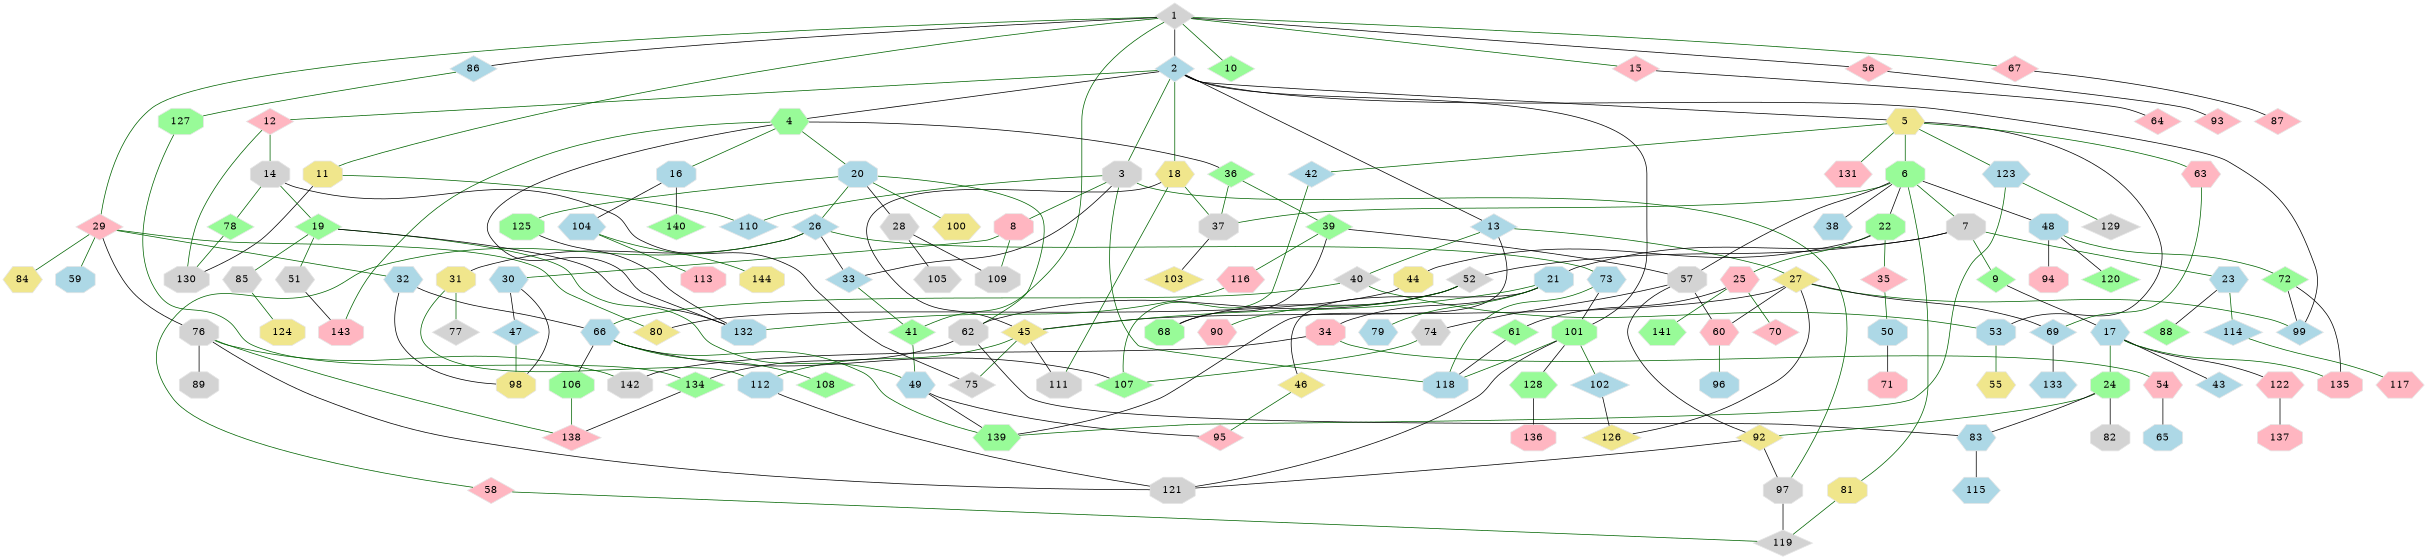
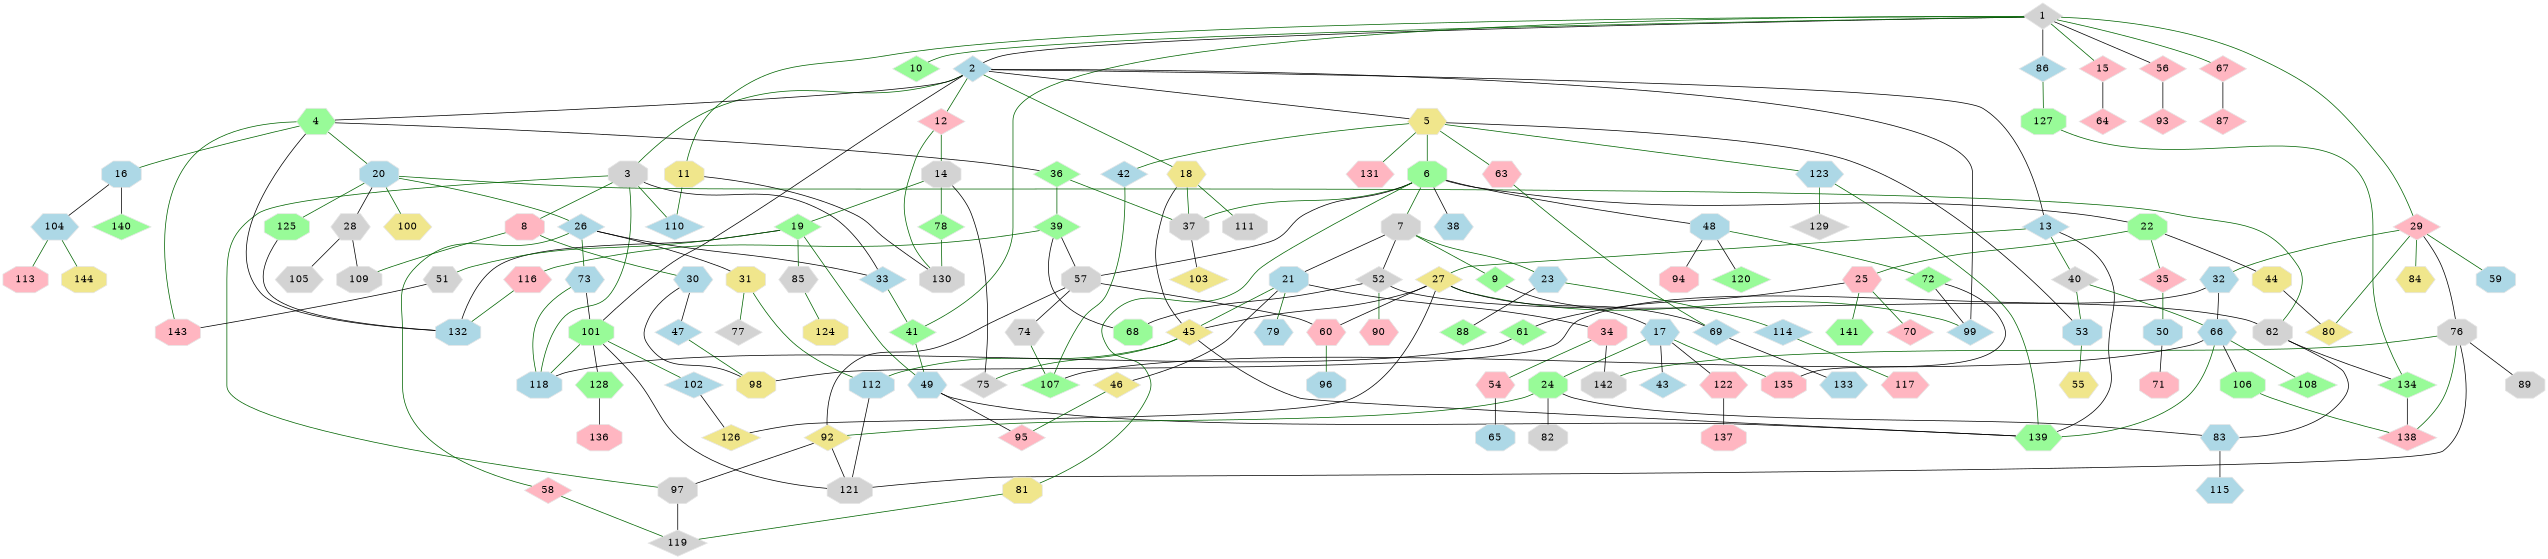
  graph {
    node [color=gray90 fillcolor=lightblue shape=diamond style=filled]
    edge [color=darkgreen]
    1 [fillcolor=lightgrey]
    2
    10 [fillcolor=palegreen]
    11 [fillcolor=khaki shape=octagon]
    15 [fillcolor=lightpink]
    29 [fillcolor=lightpink]
    41 [fillcolor=palegreen]
    56 [fillcolor=lightpink]
    67 [fillcolor=lightpink]
    86
    3 [fillcolor=lightgrey shape=octagon]
    4 [fillcolor=palegreen shape=hexagon]
    5 [fillcolor=khaki shape=hexagon]
    12 [fillcolor=lightpink]
    13
    18 [fillcolor=khaki shape=hexagon]
    99
    101 [fillcolor=palegreen shape=octagon]
    110
    130 [fillcolor=lightgrey shape=octagon]
    64 [fillcolor=lightpink]
    32 [shape=hexagon]
    59 [shape=octagon]
    76 [fillcolor=lightgrey shape=octagon]
    80 [fillcolor=khaki]
    84 [fillcolor=khaki shape=hexagon]
    49 [shape=hexagon]
    93 [fillcolor=lightpink]
    87 [fillcolor=lightpink]
    127 [fillcolor=palegreen shape=octagon]
    8 [fillcolor=lightpink shape=octagon]
    33
    97 [fillcolor=lightgrey shape=octagon]
    118 [shape=octagon]
    16 [shape=octagon]
    20 [shape=octagon]
    36 [fillcolor=palegreen]
    132 [shape=octagon]
    143 [fillcolor=lightpink shape=octagon]
    6 [fillcolor=palegreen shape=octagon]
    42
    53 [shape=octagon]
    63 [fillcolor=lightpink shape=hexagon]
    123 [shape=hexagon]
    131 [fillcolor=lightpink shape=hexagon]
    14 [fillcolor=lightgrey shape=octagon]
    27 [fillcolor=khaki]
    40 [fillcolor=lightgrey]
    139 [fillcolor=palegreen shape=hexagon]
    37 [fillcolor=lightgrey shape=octagon]
    45 [fillcolor=khaki]
    111 [fillcolor=lightgrey shape=octagon]
    121 [fillcolor=lightgrey shape=octagon]
    102
    128 [fillcolor=palegreen shape=hexagon]
    30 [shape=hexagon]
    109 [fillcolor=lightgrey shape=octagon]
    119 [fillcolor=lightgrey]
    104 [shape=hexagon]
    140 [fillcolor=palegreen]
    26
    28 [fillcolor=lightgrey shape=hexagon]
    62 [fillcolor=lightgrey shape=octagon]
    100 [fillcolor=khaki shape=hexagon]
    125 [fillcolor=palegreen shape=octagon]
    39 [fillcolor=palegreen]
    7 [fillcolor=lightgrey shape=octagon]
    22 [fillcolor=palegreen shape=octagon]
    38 [shape=hexagon]
    48 [shape=octagon]
    57 [fillcolor=lightgrey shape=octagon]
    81 [fillcolor=khaki shape=octagon]
    107 [fillcolor=palegreen]
    55 [fillcolor=khaki shape=hexagon]
    69
    129 [fillcolor=lightgrey]
    9 [fillcolor=palegreen]
    21 [shape=octagon]
    23 [shape=hexagon]
    52 [fillcolor=lightgrey]
    25 [fillcolor=lightpink shape=hexagon]
    35 [fillcolor=lightpink]
    44 [fillcolor=khaki shape=octagon]
    103 [fillcolor=khaki]
    72 [fillcolor=palegreen]
    94 [fillcolor=lightpink shape=octagon]
    120 [fillcolor=palegreen]
    92 [fillcolor=khaki]
    60 [fillcolor=lightpink shape=hexagon]
    74 [fillcolor=lightgrey shape=hexagon]
    17 [shape=hexagon]
    34 [fillcolor=lightpink shape=octagon]
    46 [fillcolor=khaki]
    79 [shape=hexagon]
    88 [fillcolor=palegreen]
    114
    68 [fillcolor=palegreen shape=octagon]
    90 [fillcolor=lightpink shape=hexagon]
    47
    98 [fillcolor=khaki shape=octagon]
    24 [fillcolor=palegreen shape=octagon]
    43
    122 [fillcolor=lightpink shape=hexagon]
    135 [fillcolor=lightpink shape=octagon]
    19 [fillcolor=palegreen]
    75 [fillcolor=lightgrey]
    78 [fillcolor=palegreen]
    126 [fillcolor=khaki]
    66 [shape=hexagon]
    51 [fillcolor=lightgrey shape=hexagon]
    85 [fillcolor=lightgrey shape=hexagon]
    113 [fillcolor=lightpink shape=octagon]
    144 [fillcolor=khaki shape=octagon]
    82 [fillcolor=lightgrey shape=octagon]
    83 [shape=hexagon]
    137 [fillcolor=lightpink shape=octagon]
    112 [shape=octagon]
    95 [fillcolor=lightpink]
    124 [fillcolor=khaki shape=octagon]
    31 [fillcolor=khaki shape=octagon]
    58 [fillcolor=lightpink]
    73 [shape=hexagon]
    105 [fillcolor=lightgrey shape=hexagon]
    134 [fillcolor=palegreen]
    54 [fillcolor=lightpink shape=hexagon]
    142 [fillcolor=lightgrey shape=octagon]
    61 [fillcolor=palegreen]
    70 [fillcolor=lightpink]
    141 [fillcolor=palegreen shape=hexagon]
    50 [shape=octagon]
    117 [fillcolor=lightpink shape=hexagon]
    115 [shape=hexagon]
    77 [fillcolor=lightgrey]
    96 [shape=octagon]
    133 [shape=hexagon]
    89 [fillcolor=lightgrey shape=octagon]
    138 [fillcolor=lightpink]
    106 [fillcolor=palegreen shape=octagon]
    108 [fillcolor=palegreen]
    65 [shape=octagon]
    71 [fillcolor=lightpink shape=octagon]
    116 [fillcolor=lightpink shape=hexagon]
    136 [fillcolor=lightpink shape=octagon]
    1 -- 2 [color=black]
    1 -- 10
    1 -- 11
    1 -- 15
    1 -- 29
    1 -- 41
    1 -- 56 [color=black]
    1 -- 67
    1 -- 86 [color=black]
    2 -- 3
    2 -- 4 [color=black]
    2 -- 5 [color=black]
    2 -- 12
    2 -- 13 [color=black]
    2 -- 18
    2 -- 99 [color=black]
    2 -- 101 [color=black]
    11 -- 110
    11 -- 130 [color=black]
    15 -- 64 [color=black]
    29 -- 32
    29 -- 59
    29 -- 76 [color=black]
    29 -- 80
    29 -- 84
    41 -- 49
    56 -- 93 [color=black]
    67 -- 87 [color=black]
    86 -- 127
    3 -- 110
    3 -- 8
    3 -- 33 [color=black]
    3 -- 97
    3 -- 118
    4 -- 16
    4 -- 20
    4 -- 36 [color=black]
    4 -- 132 [color=black]
    4 -- 143
    5 -- 6
    5 -- 42
    5 -- 53 [color=black]
    5 -- 63
    5 -- 123
    5 -- 131
    12 -- 130
    12 -- 14
    13 -- 27
    13 -- 40
    13 -- 139 [color=black]
    18 -- 37
    18 -- 45 [color=black]
    18 -- 111
    101 -- 118
    101 -- 121 [color=black]
    101 -- 102
    101 -- 128 [color=black]
    32 -- 98 [color=black]
    32 -- 66 [color=black]
    76 -- 121 [color=black]
    76 -- 142
    76 -- 89 [color=black]
    76 -- 138
    49 -- 139 [color=black]
    49 -- 95 [color=black]
    127 -- 134
    8 -- 30
    8 -- 109
    33 -- 41
    97 -- 119 [color=black]
    16 -- 104 [color=black]
    16 -- 140 [color=black]
    20 -- 26
    20 -- 28 [color=black]
    20 -- 62
    20 -- 100
    20 -- 125
    36 -- 37
    36 -- 39
    6 -- 37
    6 -- 7
    6 -- 22 [color=black]
    6 -- 38 [color=black]
    6 -- 48 [color=black]
    6 -- 57 [color=black]
    6 -- 81
    42 -- 107
    53 -- 55
    63 -- 69
    123 -- 139
    123 -- 129
    14 -- 19
    14 -- 75 [color=black]
    14 -- 78
    27 -- 99
    27 -- 45 [color=black]
    27 -- 69 [color=black]
    27 -- 60 [color=black]
    27 -- 126 [color=black]
    40 -- 53
    40 -- 66
    37 -- 103 [color=black]
-   45 -- 111 [color=black]
+   45 -- 139 [color=black]
    45 -- 75
    45 -- 112
    102 -- 126 [color=black]
    128 -- 136 [color=black]
    30 -- 47 [color=black]
    30 -- 98 [color=black]
    104 -- 113
    104 -- 144
    26 -- 33 [color=black]
    26 -- 31 [color=black]
    26 -- 58
    26 -- 73
    28 -- 109 [color=black]
    28 -- 105 [color=black]
    62 -- 83 [color=black]
    62 -- 134 [color=black]
    125 -- 132 [color=black]
    39 -- 57 [color=black]
    39 -- 68 [color=black]
    39 -- 116
    7 -- 9
    7 -- 21 [color=black]
    7 -- 23
    7 -- 52 [color=black]
    22 -- 25
    22 -- 35
    22 -- 44 [color=black]
    48 -- 72
    48 -- 94 [color=black]
    48 -- 120 [color=black]
    57 -- 92 [color=black]
    57 -- 60 [color=black]
    57 -- 74 [color=black]
    81 -- 119
    69 -- 133 [color=black]
    9 -- 17 [color=black]
    21 -- 45
    21 -- 34 [color=black]
    21 -- 46 [color=black]
    21 -- 79
    23 -- 88 [color=black]
    23 -- 114
    52 -- 62 [color=black]
    52 -- 68 [color=black]
    52 -- 90
    25 -- 61 [color=black]
    25 -- 70
    25 -- 141
    35 -- 50
    44 -- 80 [color=black]
    72 -- 99 [color=black]
    72 -- 135 [color=black]
    92 -- 97 [color=black]
    92 -- 121 [color=black]
    60 -- 96
    74 -- 107
    17 -- 24
    17 -- 43 [color=black]
    17 -- 122 [color=black]
    17 -- 135
    34 -- 54
    34 -- 142 [color=black]
    46 -- 95
    114 -- 117
    47 -- 98
    24 -- 92
    24 -- 82 [color=black]
    24 -- 83 [color=black]
    122 -- 137 [color=black]
    19 -- 49
    19 -- 132 [color=black]
    19 -- 51
    19 -- 85
    78 -- 130
    66 -- 139
    66 -- 107 [color=black]
    66 -- 106 [color=black]
    66 -- 108
    51 -- 143 [color=black]
    85 -- 124
    83 -- 115 [color=black]
    112 -- 121 [color=black]
    31 -- 112
    31 -- 77
    58 -- 119
    73 -- 101 [color=black]
    73 -- 118
    134 -- 138 [color=black]
    54 -- 65 [color=black]
    61 -- 118 [color=black]
    50 -- 71 [color=black]
    106 -- 138
    116 -- 132
  }
